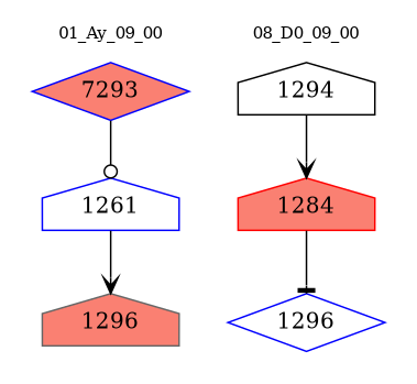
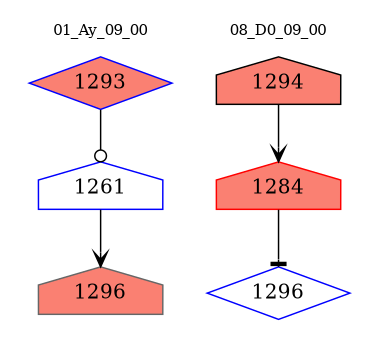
  digraph {
    fontname="DejaVu Serif"
    node [color=blue fillcolor=salmon fontname="DejaVu Serif" shape=house style=filled]
    edge [arrowhead=vee color=black fontname="DejaVu Serif"]
-   n1 [label=7293 shape=diamond]
+   n1 [label=1293 shape=diamond]
    n2 [fillcolor=white label=1261]
    n3 [color=gray40 label=1296]
-   n4 [color=black fillcolor=white label=1294]
+   n4 [color=black label=1294]
    n5 [color=red label=1284]
    n6 [fillcolor=white label=1296 shape=diamond]
    subgraph cluster_1 {
      color=white
      fontsize=10
      label="01_Ay_09_00"
      n1
      n2
      n3
    }
    subgraph cluster_2 {
      color=white
      fontsize=10
      label="08_D0_09_00"
      n4
      n5
      n6
    }
    n1 -> n2 [arrowhead=odot]
    n2 -> n3
    n4 -> n5
    n5 -> n6 [arrowhead=tee]
  }
